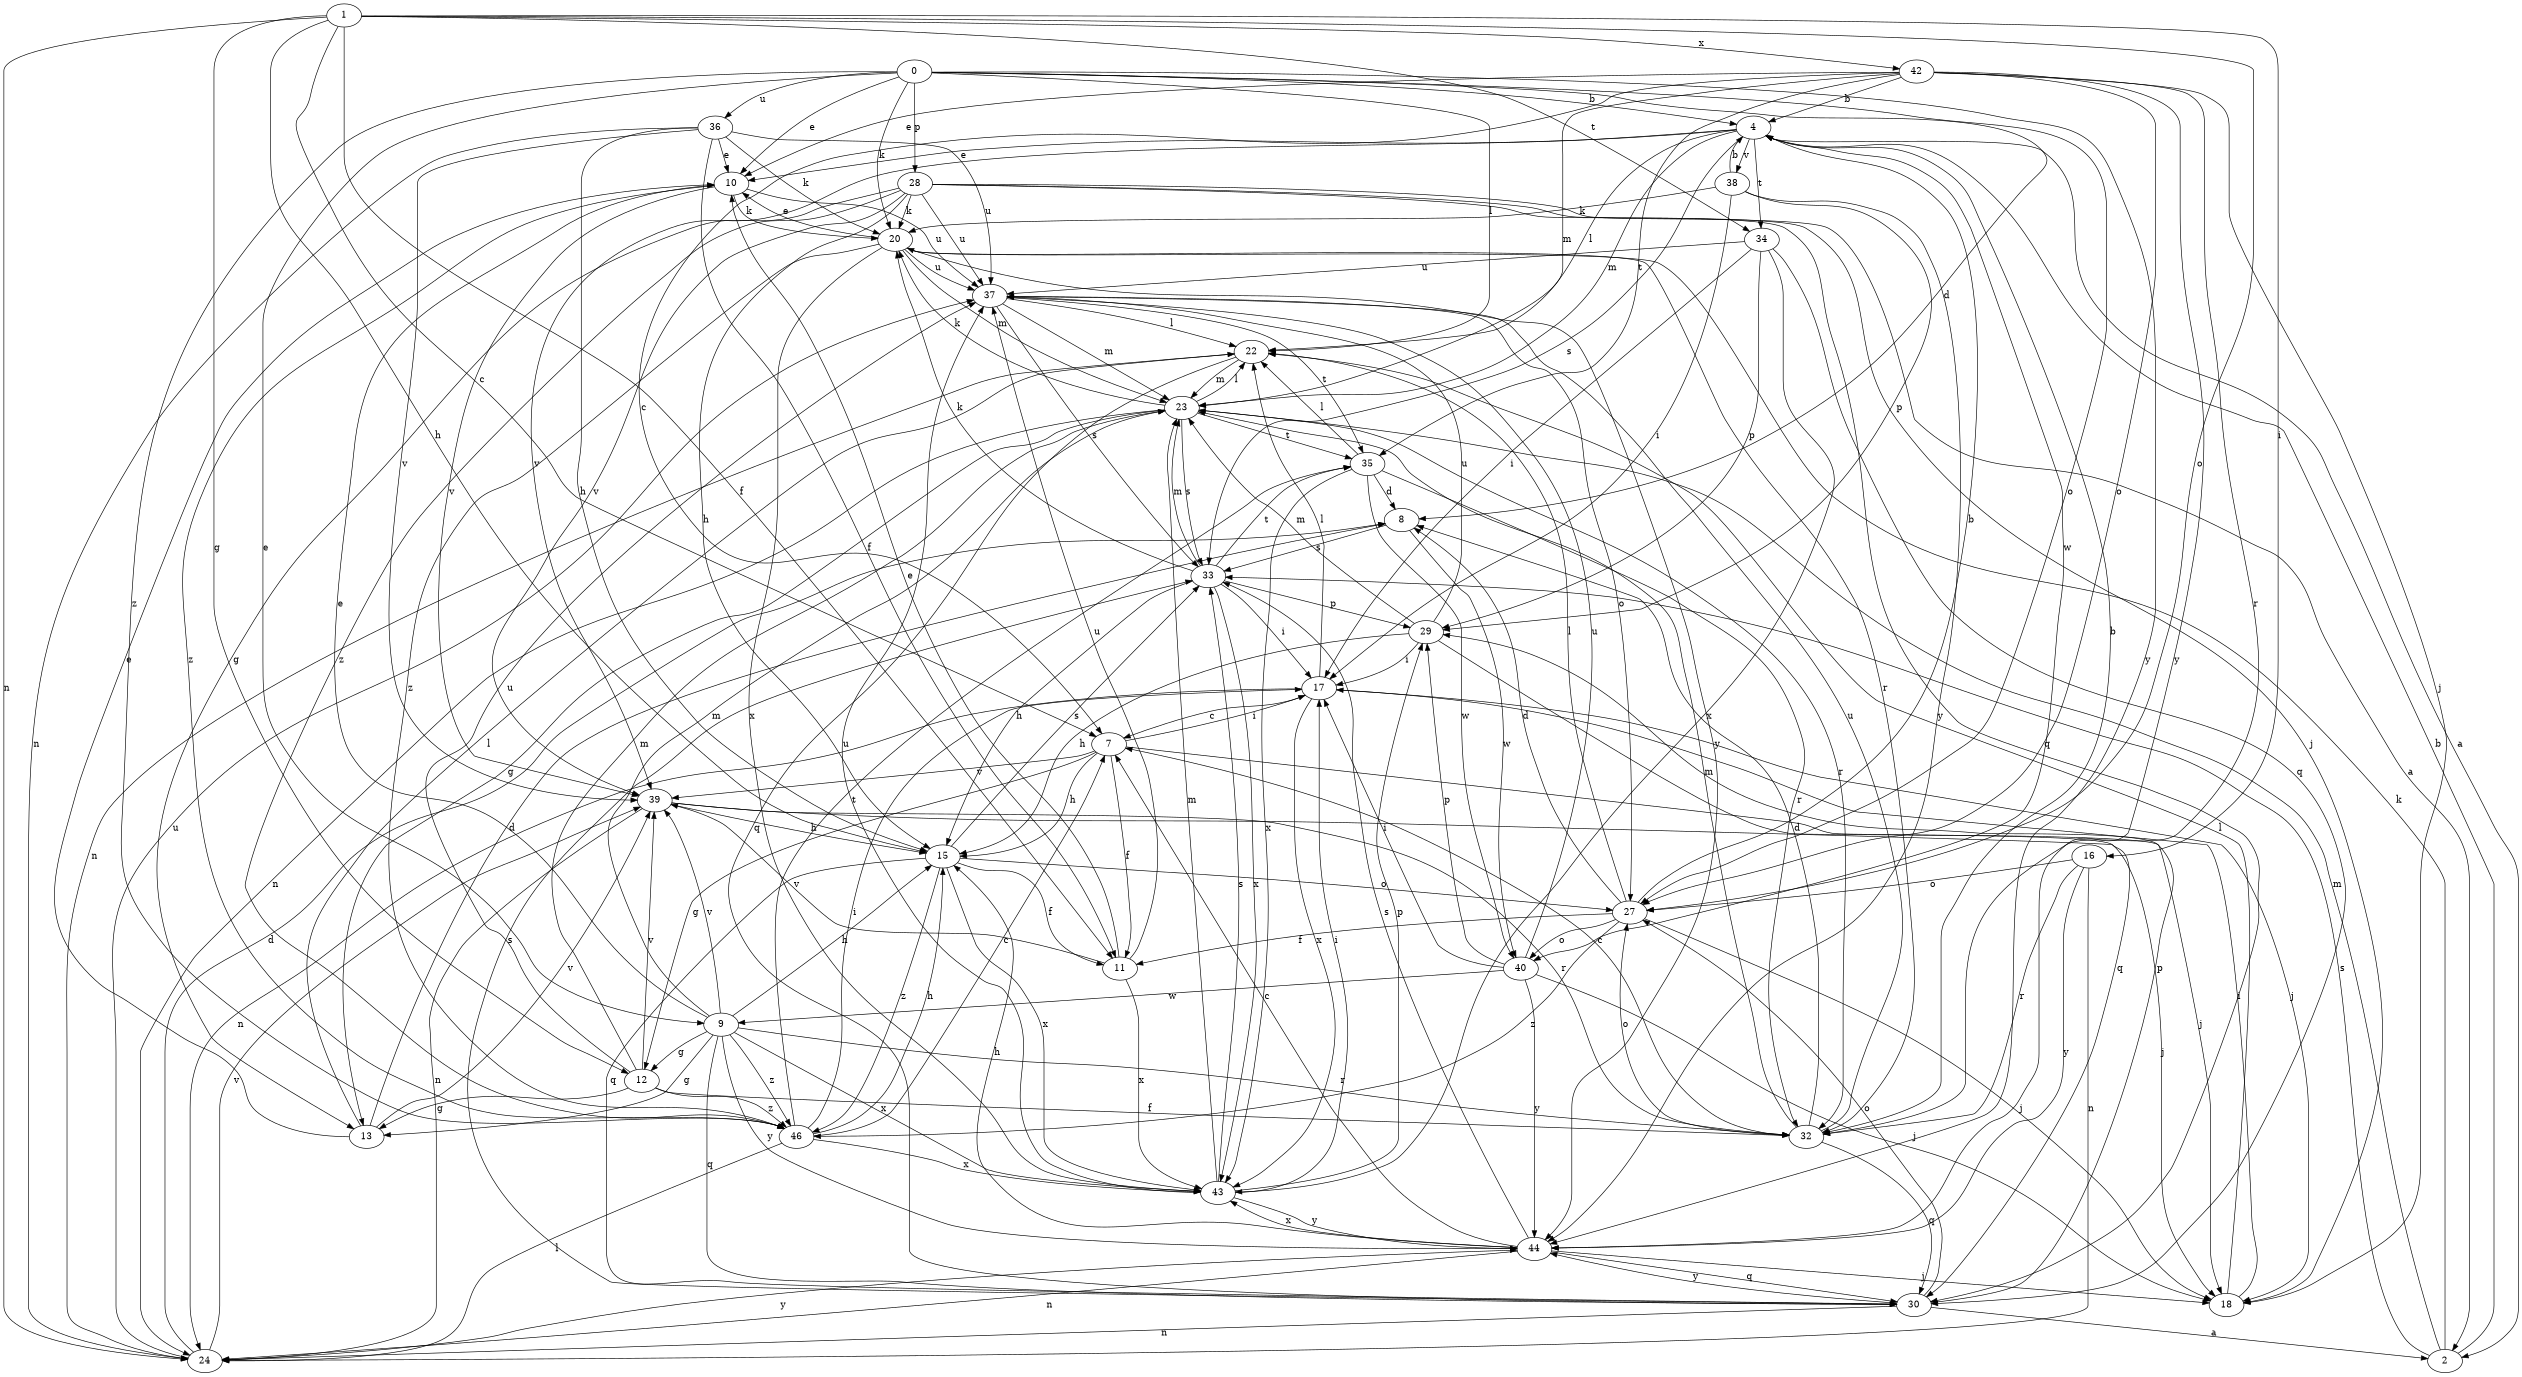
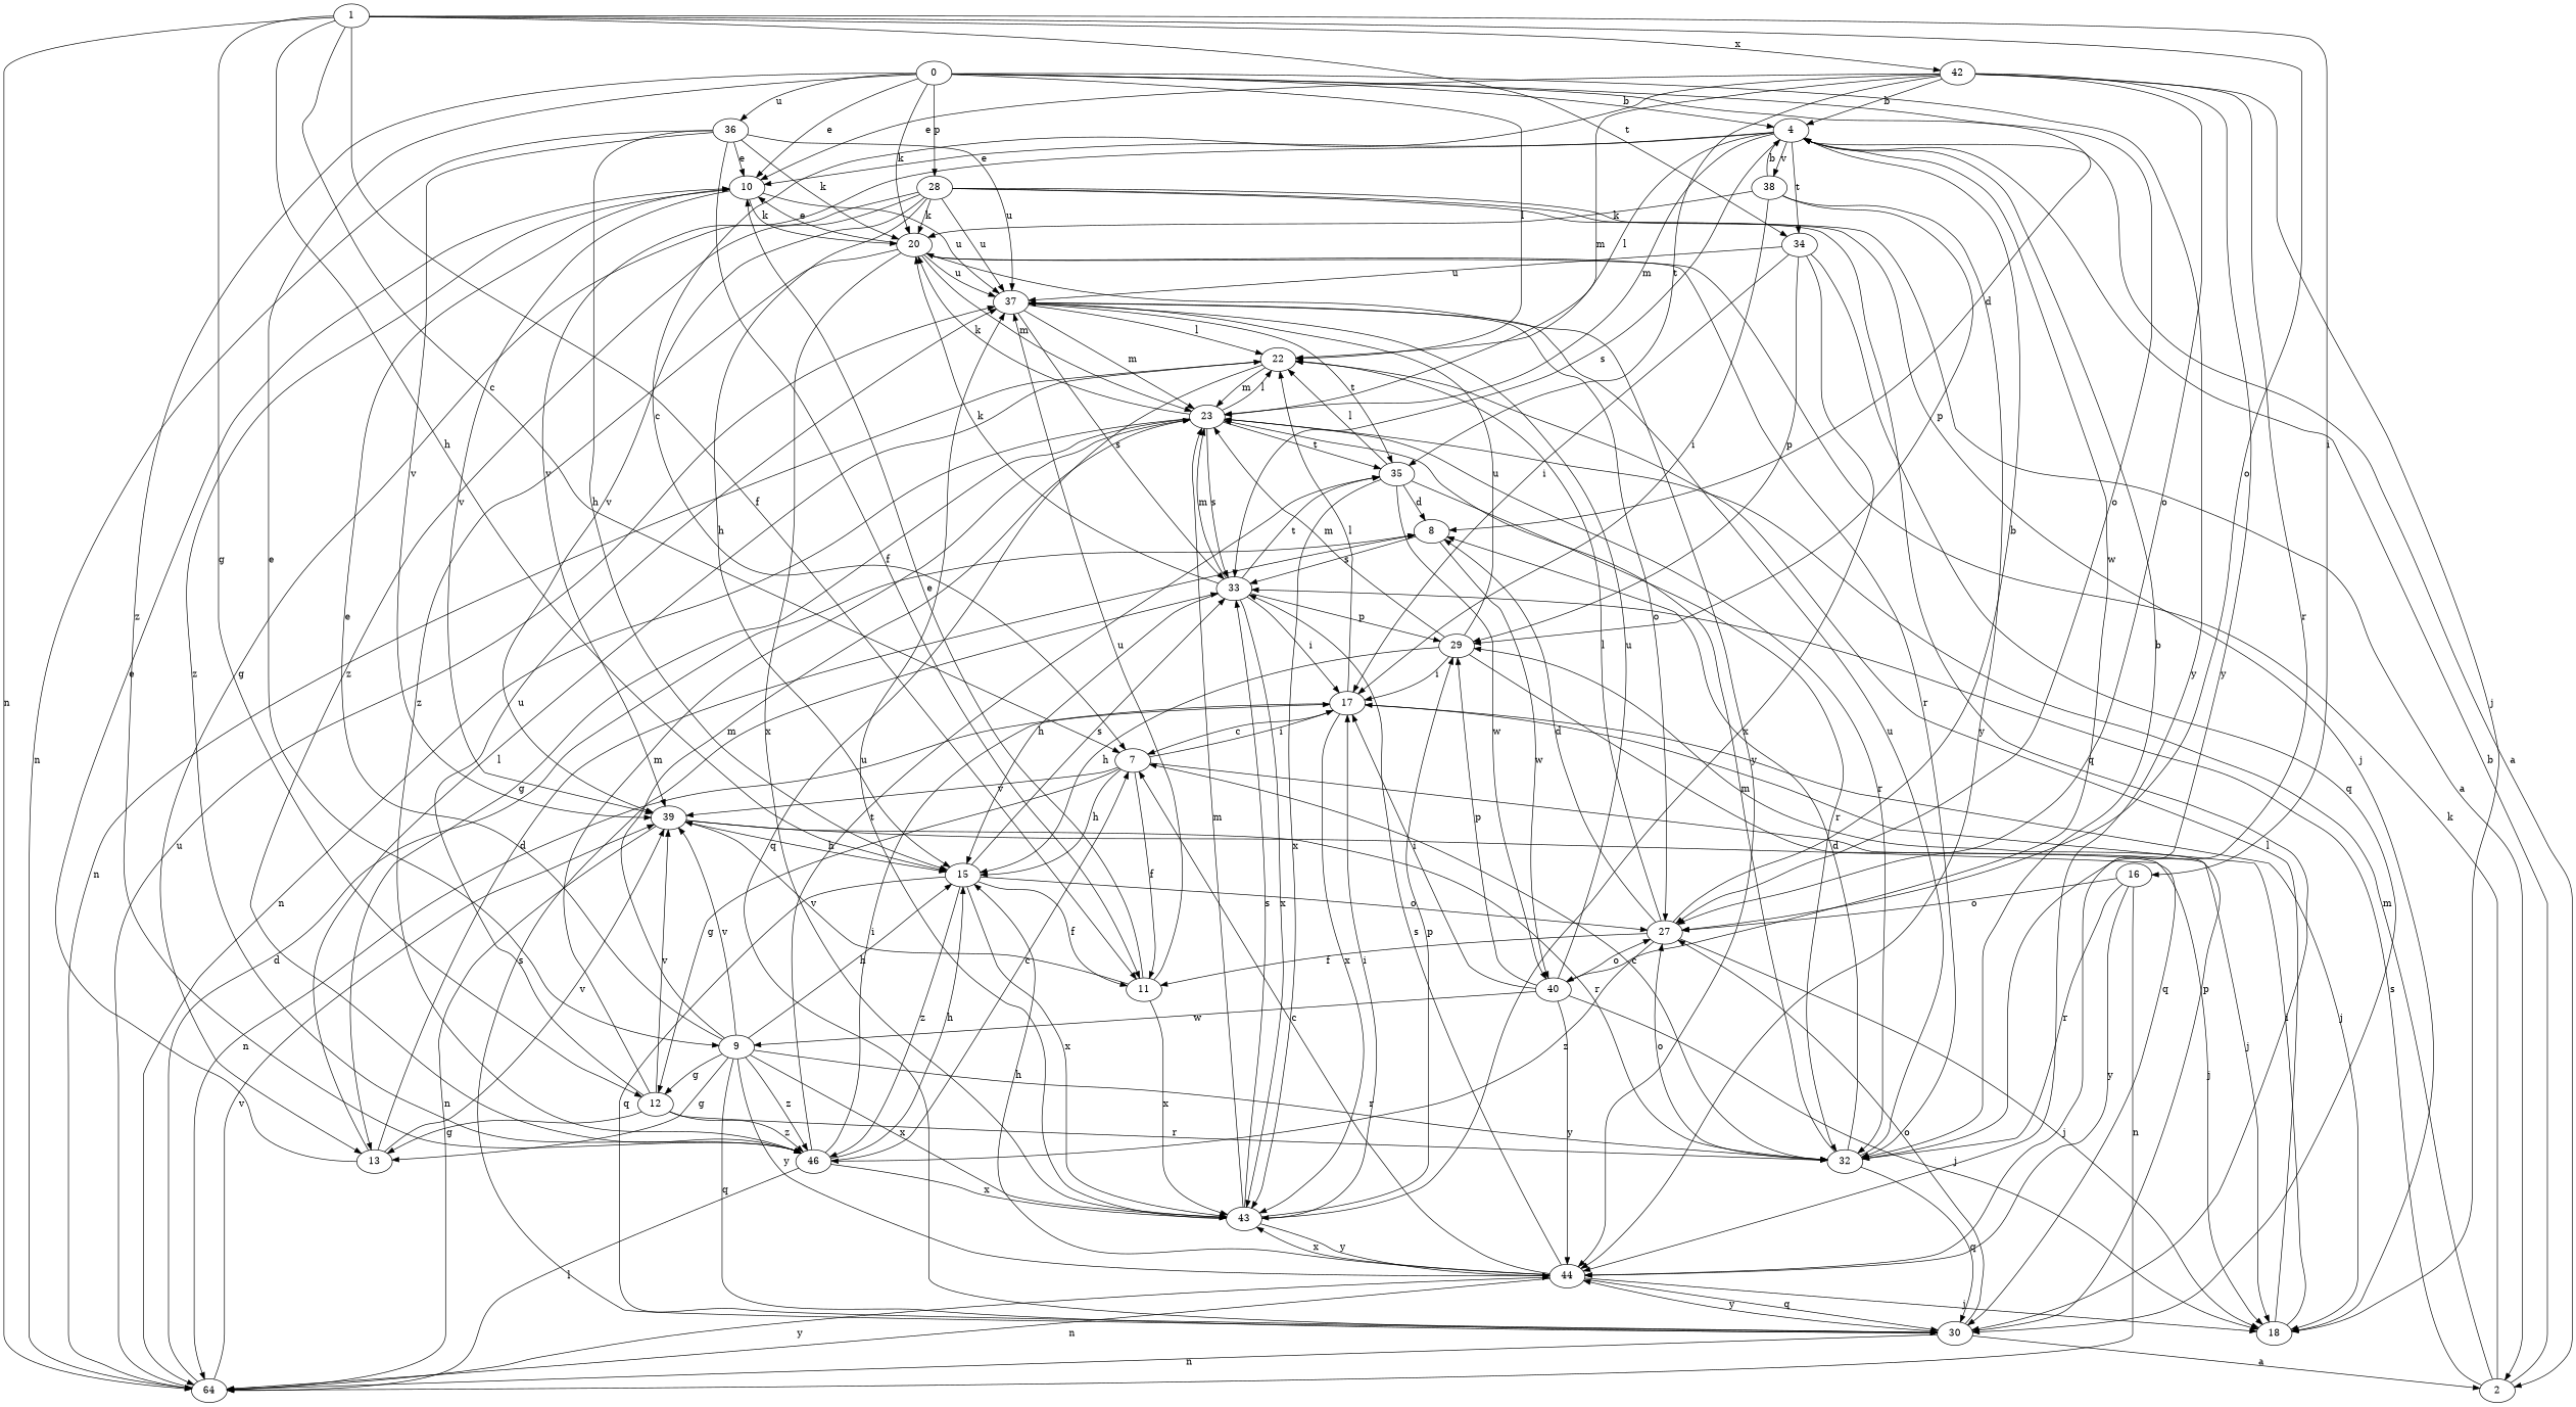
  strict digraph {
    0
    4
    8
    9
    10
    20
    22
    27
    28
    36
    44
    46
    34
    2
    23
    33
    38
    39
    40
    12
    15
    13
    30
    32
    43
    37
-   24
+   24 [label=64]
    11
    18
    7
    17
    35
    1
    16
    42
    29
    0 -> 4 [label=b]
    0 -> 8 [label=d]
    0 -> 9 [label=e]
    0 -> 10 [label=e]
    0 -> 20 [label=k]
    0 -> 22 [label=l]
    0 -> 27 [label=o]
    0 -> 28 [label=p]
    0 -> 36 [label=u]
    0 -> 44 [label=y]
    0 -> 46 [label=z]
    4 -> 10 [label=e]
    4 -> 22 [label=l]
    4 -> 34 [label=t]
    4 -> 2 [label=a]
    4 -> 23 [label=m]
    4 -> 33 [label=s]
    4 -> 38 [label=v]
    4 -> 39 [label=v]
    4 -> 40 [label=w]
    8 -> 33 [label=s]
    8 -> 40 [label=w]
    9 -> 10 [label=e]
    9 -> 44 [label=y]
    9 -> 46 [label=z]
    9 -> 23 [label=m]
    9 -> 39 [label=v]
    9 -> 12 [label=g]
    9 -> 15 [label=h]
    9 -> 13 [label=g]
    9 -> 30 [label=q]
    9 -> 32 [label=r]
    9 -> 43 [label=x]
    10 -> 20 [label=k]
    10 -> 46 [label=z]
    10 -> 39 [label=v]
    10 -> 37 [label=u]
    20 -> 10 [label=e]
    20 -> 44 [label=y]
    20 -> 46 [label=z]
    20 -> 23 [label=m]
    20 -> 32 [label=r]
    20 -> 43 [label=x]
    20 -> 37 [label=u]
    22 -> 23 [label=m]
    22 -> 30 [label=q]
    22 -> 24 [label=n]
    27 -> 4 [label=b]
    27 -> 8 [label=d]
    27 -> 22 [label=l]
    27 -> 46 [label=z]
    27 -> 11 [label=f]
    27 -> 18 [label=j]
    28 -> 20 [label=k]
    28 -> 46 [label=z]
    28 -> 2 [label=a]
    28 -> 39 [label=v]
    28 -> 15 [label=h]
    28 -> 13 [label=g]
    28 -> 30 [label=q]
    28 -> 37 [label=u]
    28 -> 18 [label=j]
    36 -> 10 [label=e]
    36 -> 20 [label=k]
    36 -> 39 [label=v]
    36 -> 15 [label=h]
    36 -> 37 [label=u]
    36 -> 24 [label=n]
    36 -> 11 [label=f]
    44 -> 33 [label=s]
    44 -> 15 [label=h]
    44 -> 30 [label=q]
    44 -> 43 [label=x]
    44 -> 24 [label=n]
    44 -> 18 [label=j]
    44 -> 7 [label=c]
    46 -> 15 [label=h]
    46 -> 43 [label=x]
    46 -> 24 [label=l]
    46 -> 7 [label=c]
    46 -> 17 [label=i]
    46 -> 35 [label=t]
    34 -> 30 [label=q]
    34 -> 43 [label=x]
    34 -> 37 [label=u]
    34 -> 17 [label=i]
    34 -> 29 [label=p]
    2 -> 4 [label=b]
    2 -> 20 [label=k]
    2 -> 23 [label=m]
    2 -> 33 [label=s]
    23 -> 20 [label=k]
    23 -> 22 [label=l]
    23 -> 33 [label=s]
    23 -> 13 [label=g]
    23 -> 32 [label=r]
    23 -> 24 [label=n]
    23 -> 35 [label=t]
    33 -> 20 [label=k]
    33 -> 23 [label=m]
    33 -> 15 [label=h]
    33 -> 43 [label=x]
    33 -> 17 [label=i]
    33 -> 35 [label=t]
    33 -> 29 [label=p]
    38 -> 4 [label=b]
    38 -> 20 [label=k]
    38 -> 44 [label=y]
    38 -> 17 [label=i]
    38 -> 29 [label=p]
    39 -> 15 [label=h]
    39 -> 32 [label=r]
    39 -> 24 [label=n]
    39 -> 18 [label=j]
    40 -> 9 [label=w]
-   27 -> 40 [label=o]
+   40 -> 27 [label=o]
    40 -> 44 [label=y]
    40 -> 37 [label=u]
    40 -> 18 [label=j]
    40 -> 17 [label=i]
    40 -> 29 [label=p]
    12 -> 46 [label=z]
    12 -> 23 [label=m]
    12 -> 39 [label=v]
    12 -> 13 [label=g]
-   12 -> 32 [label=f]
+   12 -> 32 [label=r]
    12 -> 37 [label=u]
    15 -> 27 [label=o]
    15 -> 46 [label=z]
    15 -> 33 [label=s]
    15 -> 30 [label=q]
    15 -> 43 [label=x]
    15 -> 11 [label=f]
    13 -> 8 [label=d]
    13 -> 10 [label=e]
    13 -> 22 [label=l]
    13 -> 39 [label=v]
    30 -> 27 [label=o]
    30 -> 44 [label=y]
    30 -> 2 [label=a]
    30 -> 33 [label=s]
    30 -> 24 [label=n]
    30 -> 29 [label=p]
    32 -> 4 [label=b]
    32 -> 8 [label=d]
    32 -> 27 [label=o]
    32 -> 23 [label=m]
    32 -> 30 [label=q]
    32 -> 37 [label=u]
    32 -> 7 [label=c]
    43 -> 44 [label=y]
    43 -> 23 [label=m]
    43 -> 33 [label=s]
    43 -> 37 [label=u]
    43 -> 17 [label=i]
    43 -> 29 [label=p]
    37 -> 22 [label=l]
    37 -> 27 [label=o]
    37 -> 23 [label=m]
    37 -> 33 [label=s]
    37 -> 35 [label=t]
    24 -> 8 [label=d]
    24 -> 44 [label=y]
    24 -> 39 [label=v]
    24 -> 37 [label=u]
    11 -> 10 [label=e]
    11 -> 39 [label=v]
    11 -> 43 [label=x]
    11 -> 37 [label=u]
    18 -> 22 [label=l]
    18 -> 17 [label=i]
    7 -> 39 [label=v]
    7 -> 12 [label=g]
    7 -> 15 [label=h]
    7 -> 11 [label=f]
    7 -> 18 [label=j]
    7 -> 17 [label=i]
    17 -> 22 [label=l]
    17 -> 43 [label=x]
    17 -> 24 [label=n]
    17 -> 18 [label=j]
    17 -> 7 [label=c]
    35 -> 8 [label=d]
    35 -> 22 [label=l]
    35 -> 40 [label=w]
    35 -> 32 [label=r]
    35 -> 43 [label=x]
    1 -> 27 [label=o]
    1 -> 34 [label=t]
    1 -> 12 [label=g]
    1 -> 15 [label=h]
    1 -> 24 [label=n]
    1 -> 11 [label=f]
    1 -> 7 [label=c]
    1 -> 16 [label=i]
    1 -> 42 [label=x]
    16 -> 27 [label=o]
    16 -> 44 [label=y]
    16 -> 32 [label=r]
    16 -> 24 [label=n]
    42 -> 4 [label=b]
    42 -> 10 [label=e]
    42 -> 27 [label=o]
    42 -> 44 [label=y]
    42 -> 23 [label=m]
    42 -> 32 [label=r]
    42 -> 18 [label=j]
    42 -> 7 [label=c]
    42 -> 35 [label=t]
    29 -> 23 [label=m]
    29 -> 15 [label=h]
    29 -> 30 [label=q]
    29 -> 37 [label=u]
    29 -> 17 [label=i]
  }
